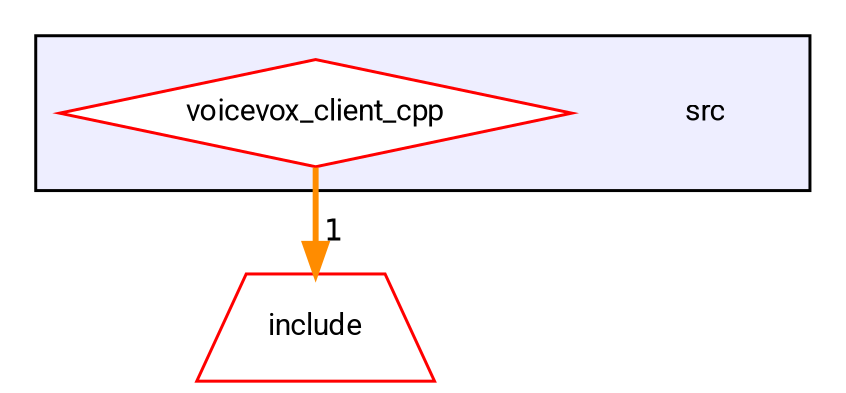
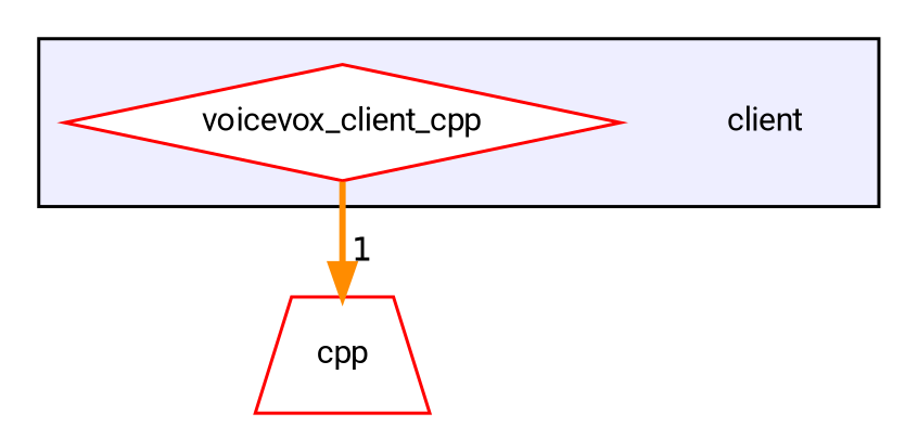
  digraph {
    compound=true
    fontname=Roboto
    node [fontname=Roboto fontsize=10 color=red fillcolor=white style=filled]
-   n1 [label=src shape=plaintext color="" fillcolor="" style=""]
+   n1 [label=client shape=plaintext color="" fillcolor="" style=""]
    n2 [label=voicevox_client_cpp shape=diamond]
-   n3 [label=include shape=trapezium]
+   n3 [label=cpp shape=trapezium]
    subgraph cluster_1 {
      bgcolor="#eeeeff"
      pencolor=black
      n1
      n2
    }
    n2 -> n3 [headlabel=1 labeldistance=1.5 labelfontname=Helvetica labelfontsize=10 color=darkorange style=bold fontname=Roboto]
  }
